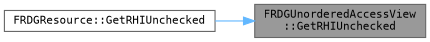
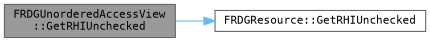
  digraph {
    rankdir=LR
    fontname="DejaVu Sans Mono"
    node [fontname="DejaVu Sans Mono" fontsize=10 shape=box style=filled]
    n1 [color=gray40 fillcolor=grey60 fontcolor=black height=0.2 label="FRDGUnorderedAccessView\l::GetRHIUnchecked" width=0.4]
    n2 [color=grey40 fillcolor=white height=0.2 label="FRDGResource::GetRHIUnchecked" width=0.4]
-   n2 -> n1 [color=steelblue1 fontname="DejaVu Sans Mono" fontsize=10 labelfontname=Helvetica labelfontsize=10 style=solid]
+   n1 -> n2 [color=steelblue1 fontname="DejaVu Sans Mono" fontsize=10 labelfontname=Helvetica labelfontsize=10 style=solid]
  }
